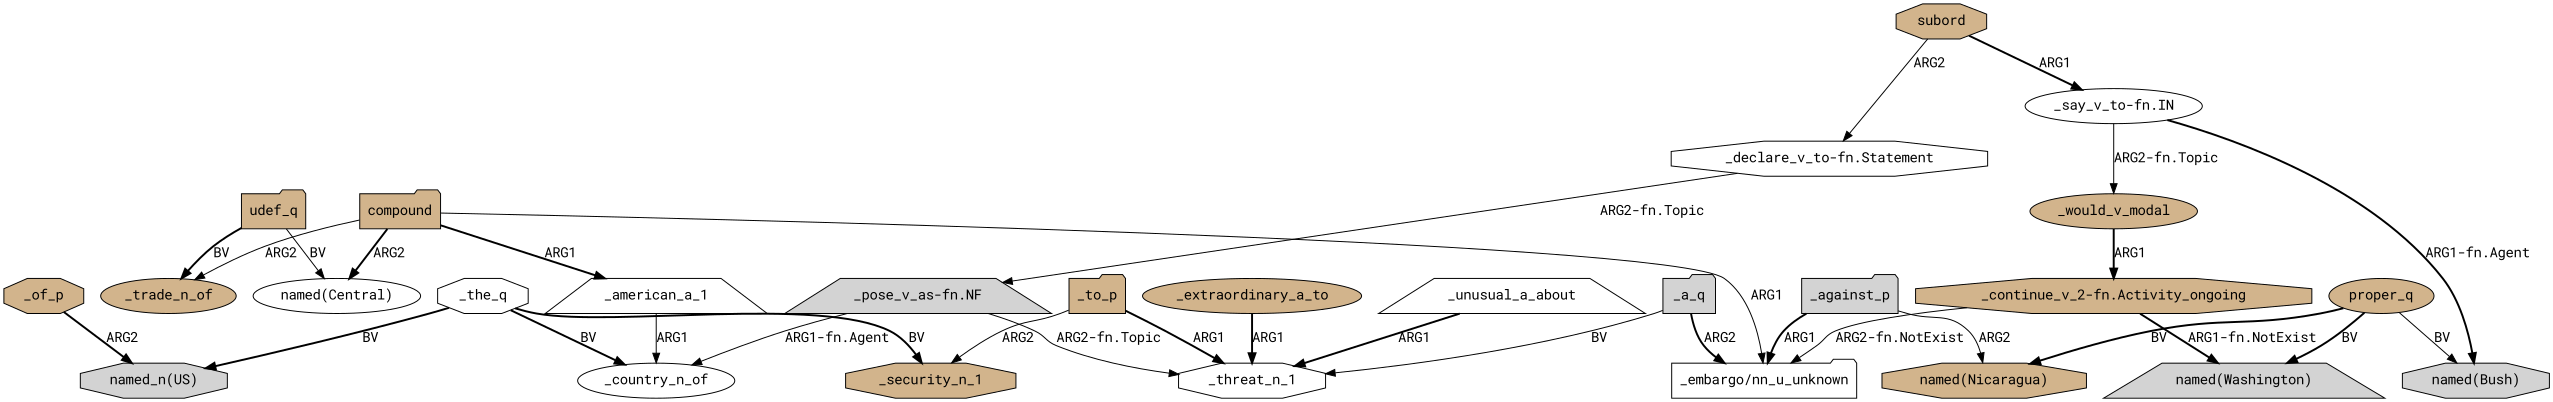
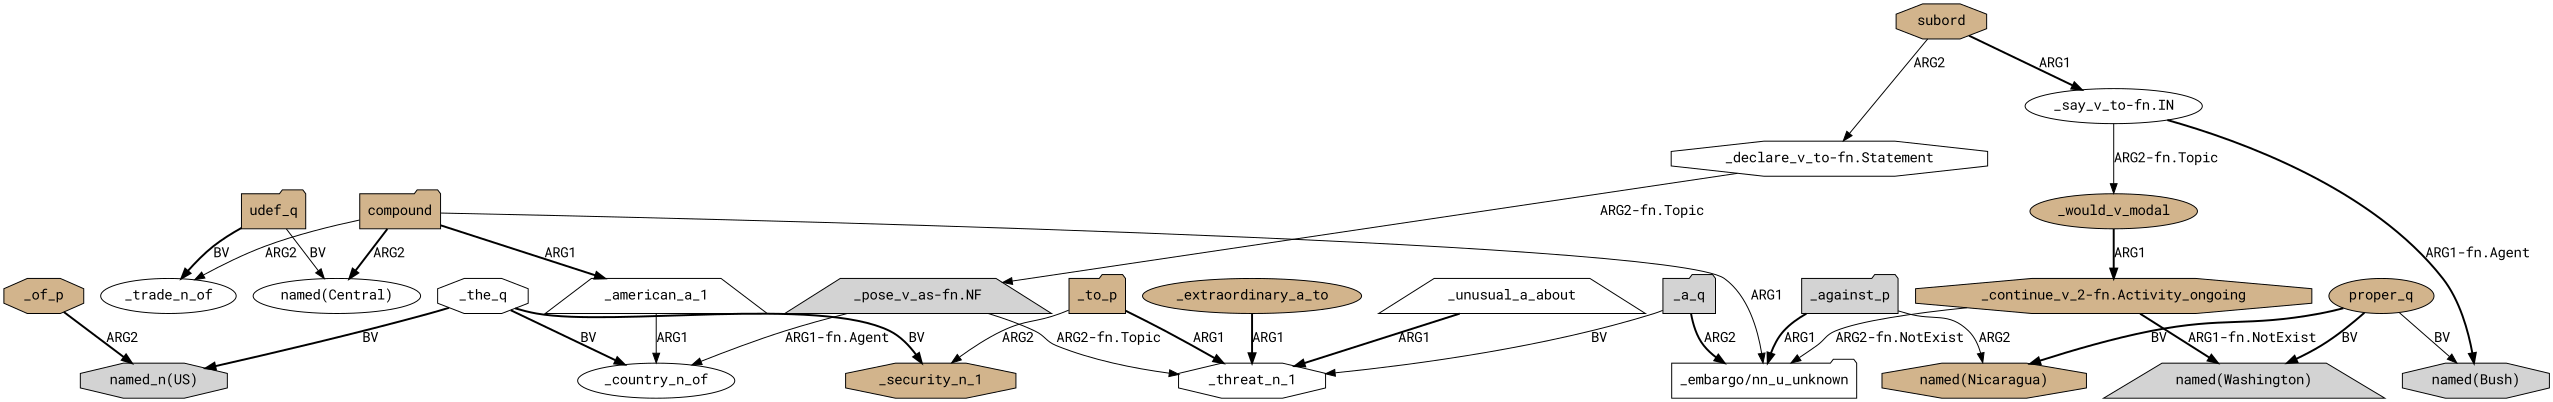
  digraph {
    fontname="Roboto Mono"
    node [fillcolor=tan fontname="Roboto Mono" shape=octagon style=filled]
    edge [fontname="Roboto Mono" style=bold]
    "_say_v_to-fn.IN" [fillcolor=white shape=ellipse]
    _would_v_modal [shape=ellipse]
    "named(Bush)" [fillcolor=lightgrey]
    "_continue_v_2-fn.Activity_ongoing"
    "_embargo/nn_u_unknown" [fillcolor=white shape=folder]
    "named(Washington)" [fillcolor=lightgrey shape=trapezium]
    udef_q [shape=folder]
-   _trade_n_of [shape=ellipse]
+   _trade_n_of [fillcolor=white shape=ellipse]
    "named(Central)" [fillcolor=white shape=ellipse]
    _a_q [fillcolor=lightgrey shape=folder]
    _threat_n_1 [fillcolor=white]
    "named_n(US)" [fillcolor=lightgrey]
    _of_p
    compound [shape=folder]
    _american_a_1 [fillcolor=white shape=trapezium]
    _country_n_of [fillcolor=white shape=ellipse]
    subord
    "_declare_v_to-fn.Statement" [fillcolor=white]
    "_pose_v_as-fn.NF" [fillcolor=lightgrey shape=trapezium]
    _to_p [shape=folder]
    _security_n_1
    _the_q [fillcolor=white]
    proper_q [shape=ellipse]
    "named(Nicaragua)"
    _extraordinary_a_to [shape=ellipse]
    _against_p [fillcolor=lightgrey shape=folder]
    _unusual_a_about [fillcolor=white shape=trapezium]
    "_say_v_to-fn.IN" -> _would_v_modal [label="ARG2-fn.Topic" style=solid]
    "_say_v_to-fn.IN" -> "named(Bush)" [label="ARG1-fn.Agent"]
    _would_v_modal -> "_continue_v_2-fn.Activity_ongoing" [label=ARG1]
    "_continue_v_2-fn.Activity_ongoing" -> "_embargo/nn_u_unknown" [label="ARG2-fn.NotExist" style=solid]
    "_continue_v_2-fn.Activity_ongoing" -> "named(Washington)" [label="ARG1-fn.NotExist"]
    udef_q -> _trade_n_of [label=BV]
    udef_q -> "named(Central)" [label=BV style=solid]
    _a_q -> "_embargo/nn_u_unknown" [label=ARG2]
    _a_q -> _threat_n_1 [label=BV style=solid]
    _of_p -> "named_n(US)" [label=ARG2]
    compound -> "_embargo/nn_u_unknown" [label=ARG1 style=solid]
    compound -> _trade_n_of [label=ARG2 style=solid]
    compound -> "named(Central)" [label=ARG2]
    compound -> _american_a_1 [label=ARG1]
    _american_a_1 -> _country_n_of [label=ARG1 style=solid]
    subord -> "_say_v_to-fn.IN" [label=ARG1]
    subord -> "_declare_v_to-fn.Statement" [label=ARG2 style=solid]
    "_declare_v_to-fn.Statement" -> "_pose_v_as-fn.NF" [label="ARG2-fn.Topic" style=solid]
    "_pose_v_as-fn.NF" -> _threat_n_1 [label="ARG2-fn.Topic" style=solid]
    "_pose_v_as-fn.NF" -> _country_n_of [label="ARG1-fn.Agent" style=solid]
    _to_p -> _threat_n_1 [label=ARG1]
    _to_p -> _security_n_1 [label=ARG2 style=solid]
    _the_q -> "named_n(US)" [label=BV]
    _the_q -> _country_n_of [label=BV]
    _the_q -> _security_n_1 [label=BV]
    proper_q -> "named(Bush)" [label=BV style=solid]
    proper_q -> "named(Washington)" [label=BV]
    proper_q -> "named(Nicaragua)" [label=BV]
    _extraordinary_a_to -> _threat_n_1 [label=ARG1]
    _against_p -> "_embargo/nn_u_unknown" [label=ARG1]
    _against_p -> "named(Nicaragua)" [label=ARG2 style=solid]
    _unusual_a_about -> _threat_n_1 [label=ARG1]
  }
